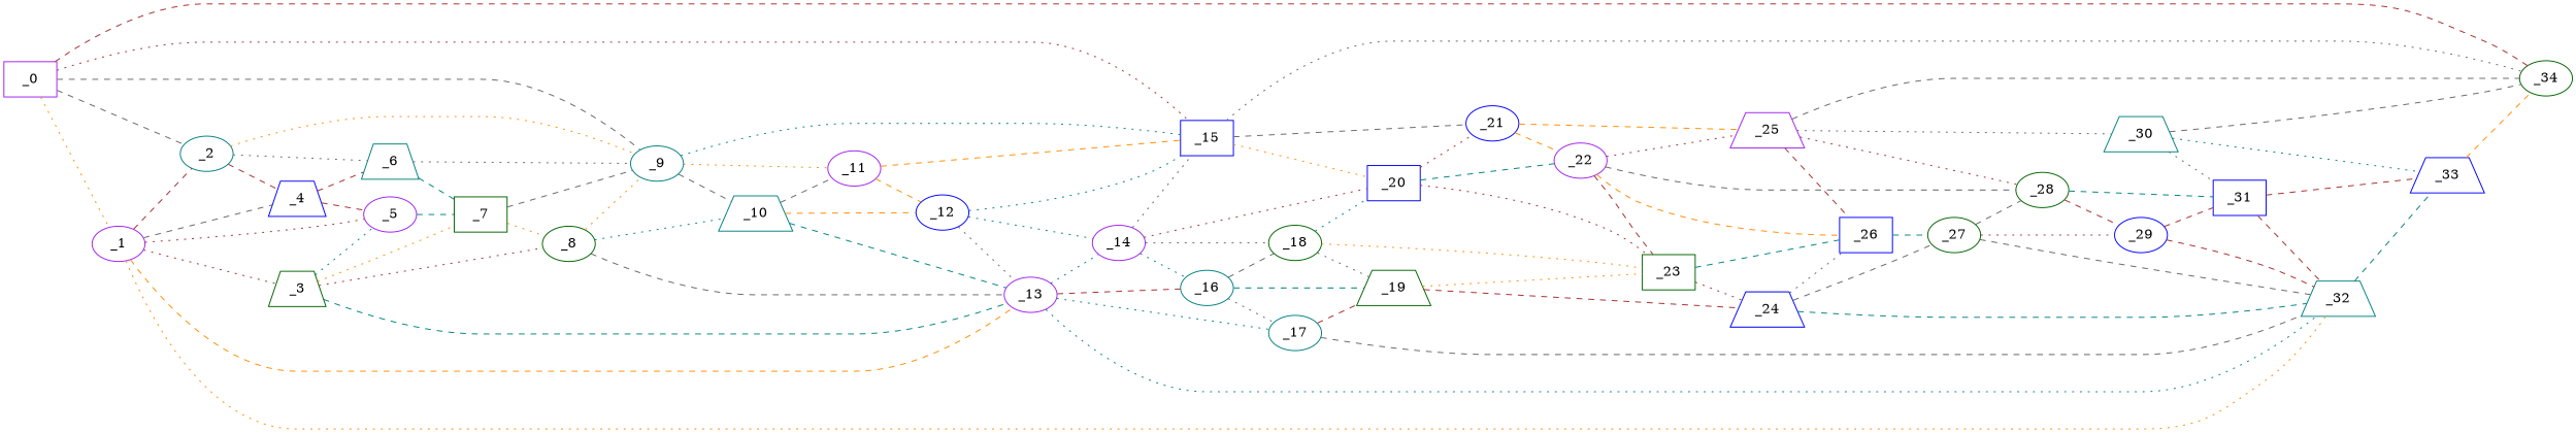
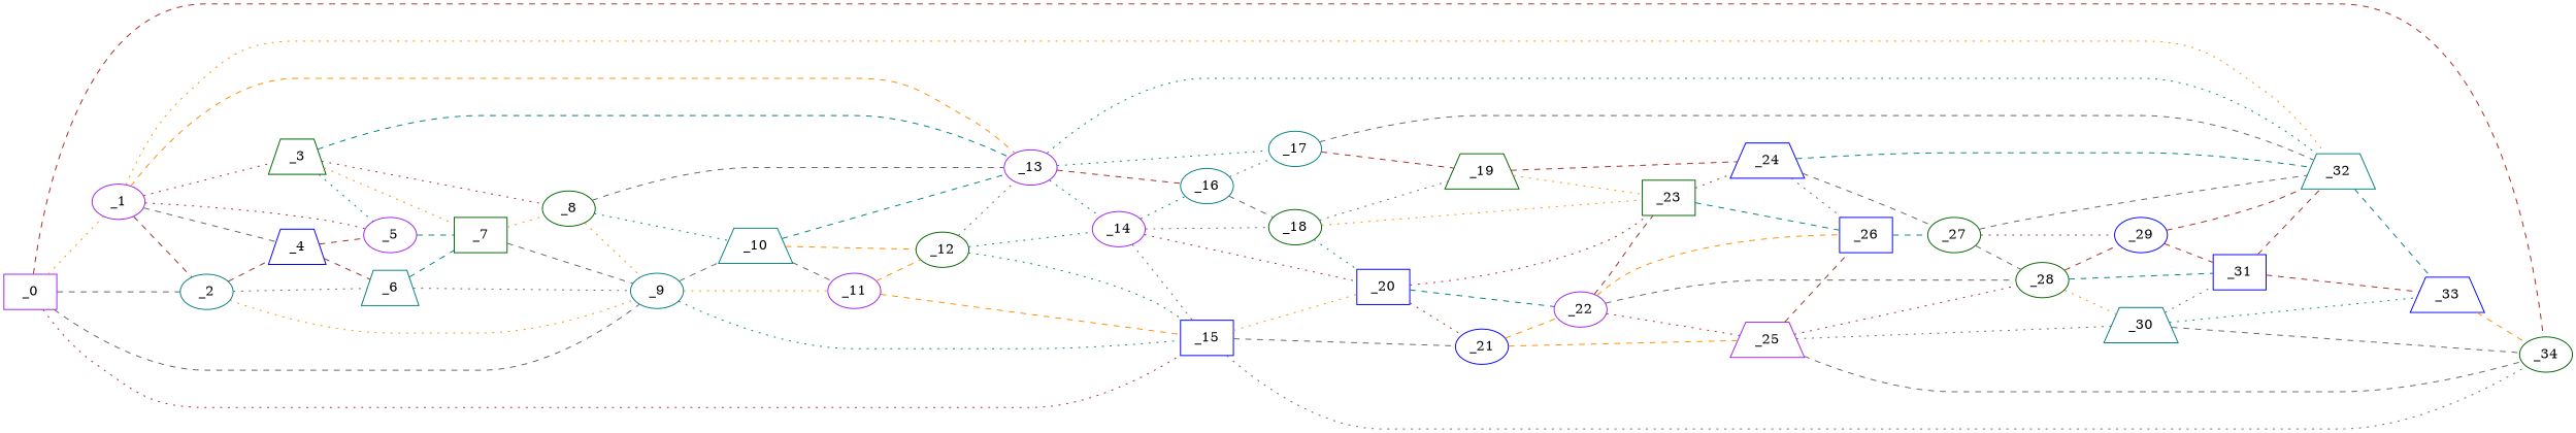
  graph {
    rankdir=LR
    node [color=blue shape=ellipse x=7 y=48]
    edge [color=gray40 style=dashed valence=2]
    _0 [color=purple shape=box x=5 y=86]
    _1 [color=purple y=45]
    _2 [color=teal y=69]
    _9 [color=teal x=34 y=56]
    _15 [shape=box x=63 y=83]
    _34 [color=darkgreen x=126 y=83]
    _3 [color=darkgreen shape=trapezium x=15 y=46]
    _4 [shape=trapezium x=15 y=55]
    _5 [color=purple x=16 y=51]
    _13 [color=purple x=52 y=47]
    _32 [color=teal shape=trapezium x=119 y=42]
    _6 [color=teal shape=trapezium x=20 y=55]
    _10 [color=teal shape=trapezium x=43]
    _11 [color=purple x=43 y=56]
    _20 [shape=box x=76 y=72]
    _21 [x=76 y=81]
    _7 [color=darkgreen shape=box x=22]
    _8 [color=darkgreen x=33]
    _14 [color=purple x=60 y=56]
    _16 [color=teal x=66 y=50]
    _17 [color=teal x=67 y=47]
    _33 [shape=trapezium x=125 y=67]
-   _12 [x=49 y=55]
+   _12 [color=darkgreen x=49 y=55]
    _23 [color=darkgreen shape=box x=86 y=54]
    _22 [color=purple x=85 y=75]
    _25 [color=purple shape=trapezium x=96 y=73]
    _18 [color=darkgreen x=73 y=57]
    _19 [color=darkgreen shape=trapezium x=74 y=47]
    _24 [shape=trapezium x=93 y=46]
    _26 [shape=box x=97 y=60]
    _28 [color=darkgreen x=102 y=60]
    _30 [color=teal shape=trapezium x=110 y=74]
    _27 [color=darkgreen x=101]
    _29 [x=107]
    _31 [shape=box x=115 y=56]
    _0 -- _1 [color=darkorange style=dotted valence=1]
    _0 -- _2 [valence=1]
    _0 -- _9
    _0 -- _15 [color=brown style=dotted valence=1]
    _0 -- _34 [color=brown valence=1]
    _1 -- _2 [color=brown]
    _1 -- _3 [color=brown style=dotted]
    _1 -- _4 [valence=1]
    _1 -- _5 [color=brown style=dotted]
    _1 -- _13 [color=darkorange valence=1]
    _1 -- _32 [color=darkorange style=dotted valence=1]
    _2 -- _9 [color=darkorange style=dotted]
    _2 -- _4 [color=brown valence=1]
    _2 -- _6 [style=dotted valence=1]
    _9 -- _15 [color=teal style=dotted]
    _9 -- _10
    _9 -- _11 [color=darkorange style=dotted]
    _15 -- _34 [style=dotted]
    _15 -- _20 [color=darkorange style=dotted]
    _15 -- _21
    _3 -- _5 [color=teal style=dotted valence=1]
    _3 -- _13 [color=teal]
    _3 -- _7 [color=darkorange style=dotted]
    _3 -- _8 [color=brown style=dotted]
    _4 -- _5 [color=brown]
    _4 -- _6 [color=brown]
    _5 -- _7 [color=teal]
    _13 -- _32 [color=teal style=dotted]
    _13 -- _14 [color=teal style=dotted]
    _13 -- _16 [color=brown]
    _13 -- _17 [color=teal style=dotted valence=1]
    _32 -- _33 [color=teal valence=1]
    _6 -- _9 [style=dotted]
    _6 -- _7 [color=teal]
    _10 -- _13 [color=teal]
    _10 -- _11 [valence=1]
    _10 -- _12 [color=darkorange]
    _11 -- _15 [color=darkorange valence=1]
    _11 -- _12 [color=darkorange]
    _20 -- _21 [color=brown style=dotted valence=1]
    _20 -- _23 [color=brown style=dotted valence=1]
    _20 -- _22 [color=teal valence=1]
    _21 -- _22 [color=darkorange valence=1]
    _21 -- _25 [color=darkorange]
    _7 -- _9
    _7 -- _8 [color=darkorange style=dotted valence=1]
    _8 -- _9 [color=darkorange style=dotted]
    _8 -- _13
    _8 -- _10 [color=teal style=dotted]
    _14 -- _15 [style=dotted]
    _14 -- _20 [color=brown style=dotted valence=1]
    _14 -- _16 [color=teal style=dotted valence=1]
    _14 -- _18 [style=dotted]
    _16 -- _17 [style=dotted valence=1]
    _16 -- _18 [valence=1]
-   _16 -- _19 [color=teal]
    _17 -- _32
    _17 -- _19 [color=brown]
    _33 -- _34 [color=darkorange valence=1]
    _12 -- _15 [color=teal style=dotted]
    _12 -- _13 [style=dotted valence=1]
    _12 -- _14 [color=teal style=dotted]
    _23 -- _24 [color=brown style=dotted]
    _23 -- _26 [color=teal valence=1]
    _22 -- _23 [color=brown]
    _22 -- _25 [color=brown style=dotted valence=1]
    _22 -- _26 [color=darkorange]
    _22 -- _28 [valence=1]
    _25 -- _34 [valence=1]
    _25 -- _26 [color=brown]
    _25 -- _28 [color=brown style=dotted]
    _25 -- _30 [style=dotted]
    _18 -- _20 [color=teal style=dotted]
    _18 -- _23 [color=darkorange style=dotted]
    _18 -- _19 [style=dotted]
    _19 -- _23 [color=darkorange style=dotted]
    _19 -- _24 [color=brown]
    _24 -- _32 [color=teal]
    _24 -- _26 [style=dotted valence=1]
    _24 -- _27
    _26 -- _27 [color=teal valence=1]
+   _28 -- _30 [color=darkorange style=dotted]
    _28 -- _29 [color=brown]
    _28 -- _31 [color=teal]
    _30 -- _34
    _30 -- _33 [color=teal style=dotted valence=1]
    _30 -- _31 [style=dotted]
    _27 -- _32 [valence=1]
    _27 -- _28 [valence=1]
    _27 -- _29 [color=brown style=dotted]
    _29 -- _32 [color=brown]
    _29 -- _31 [color=brown]
    _31 -- _32 [color=brown valence=1]
    _31 -- _33 [color=brown]
  }
